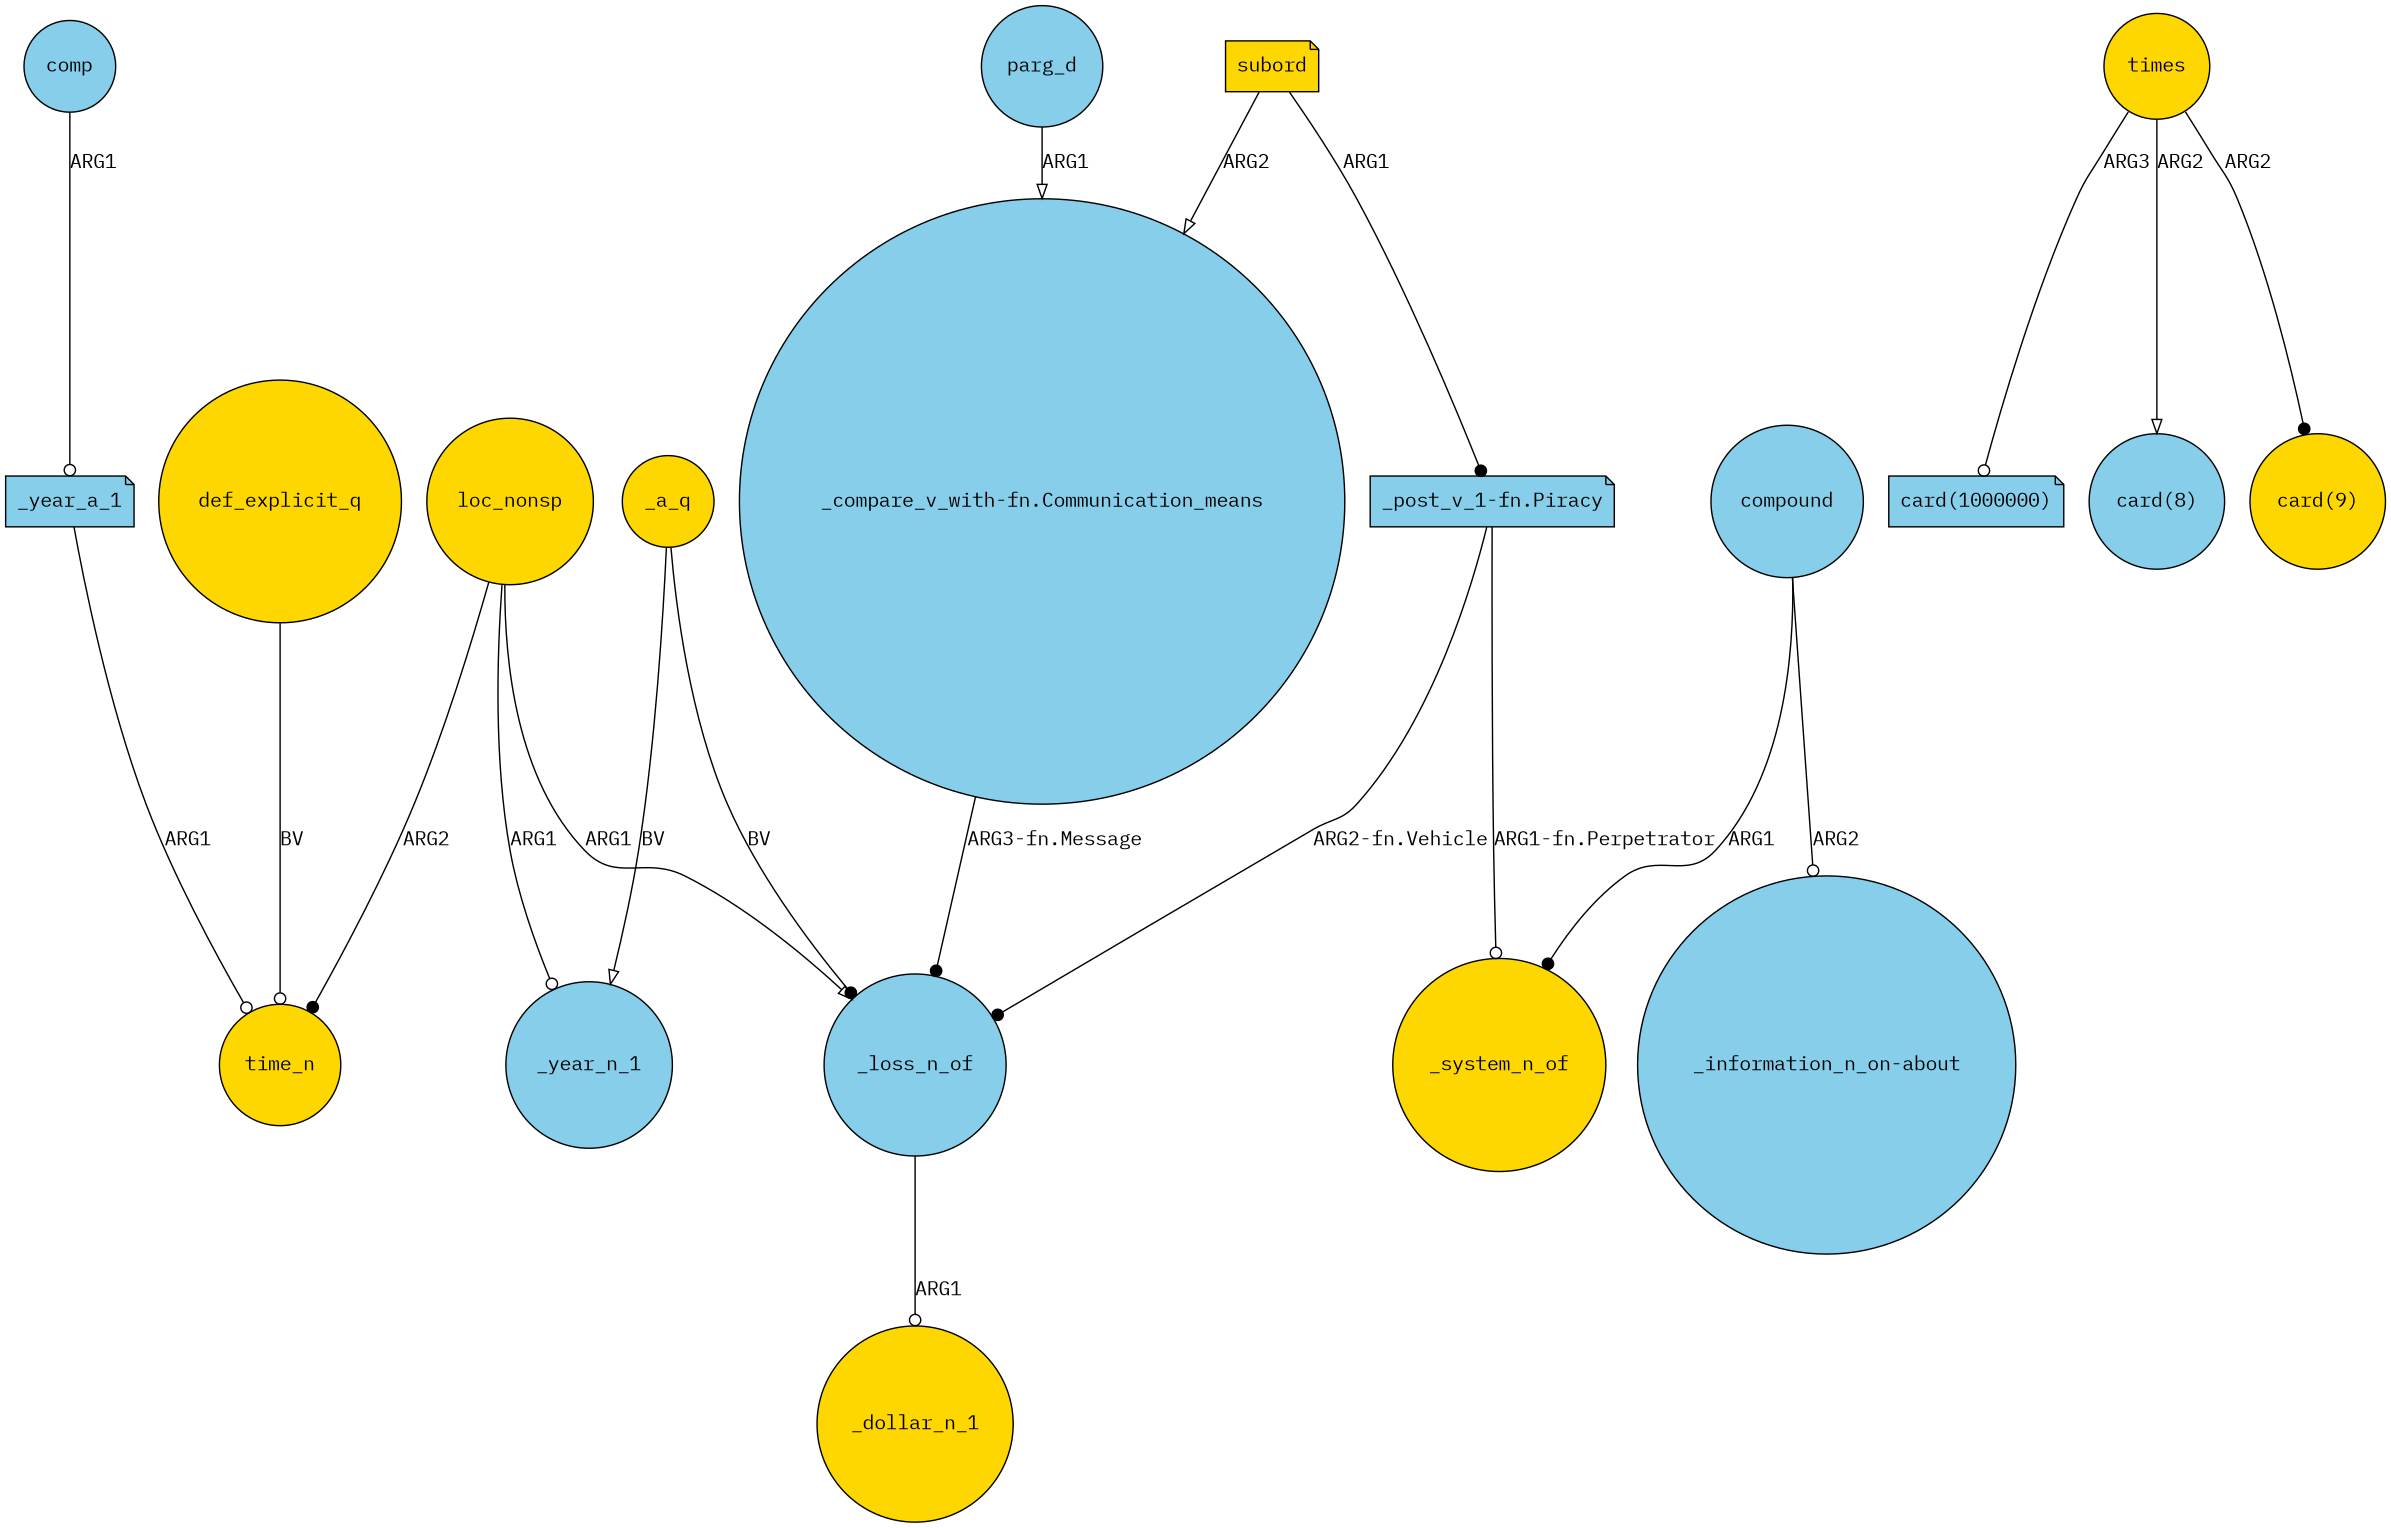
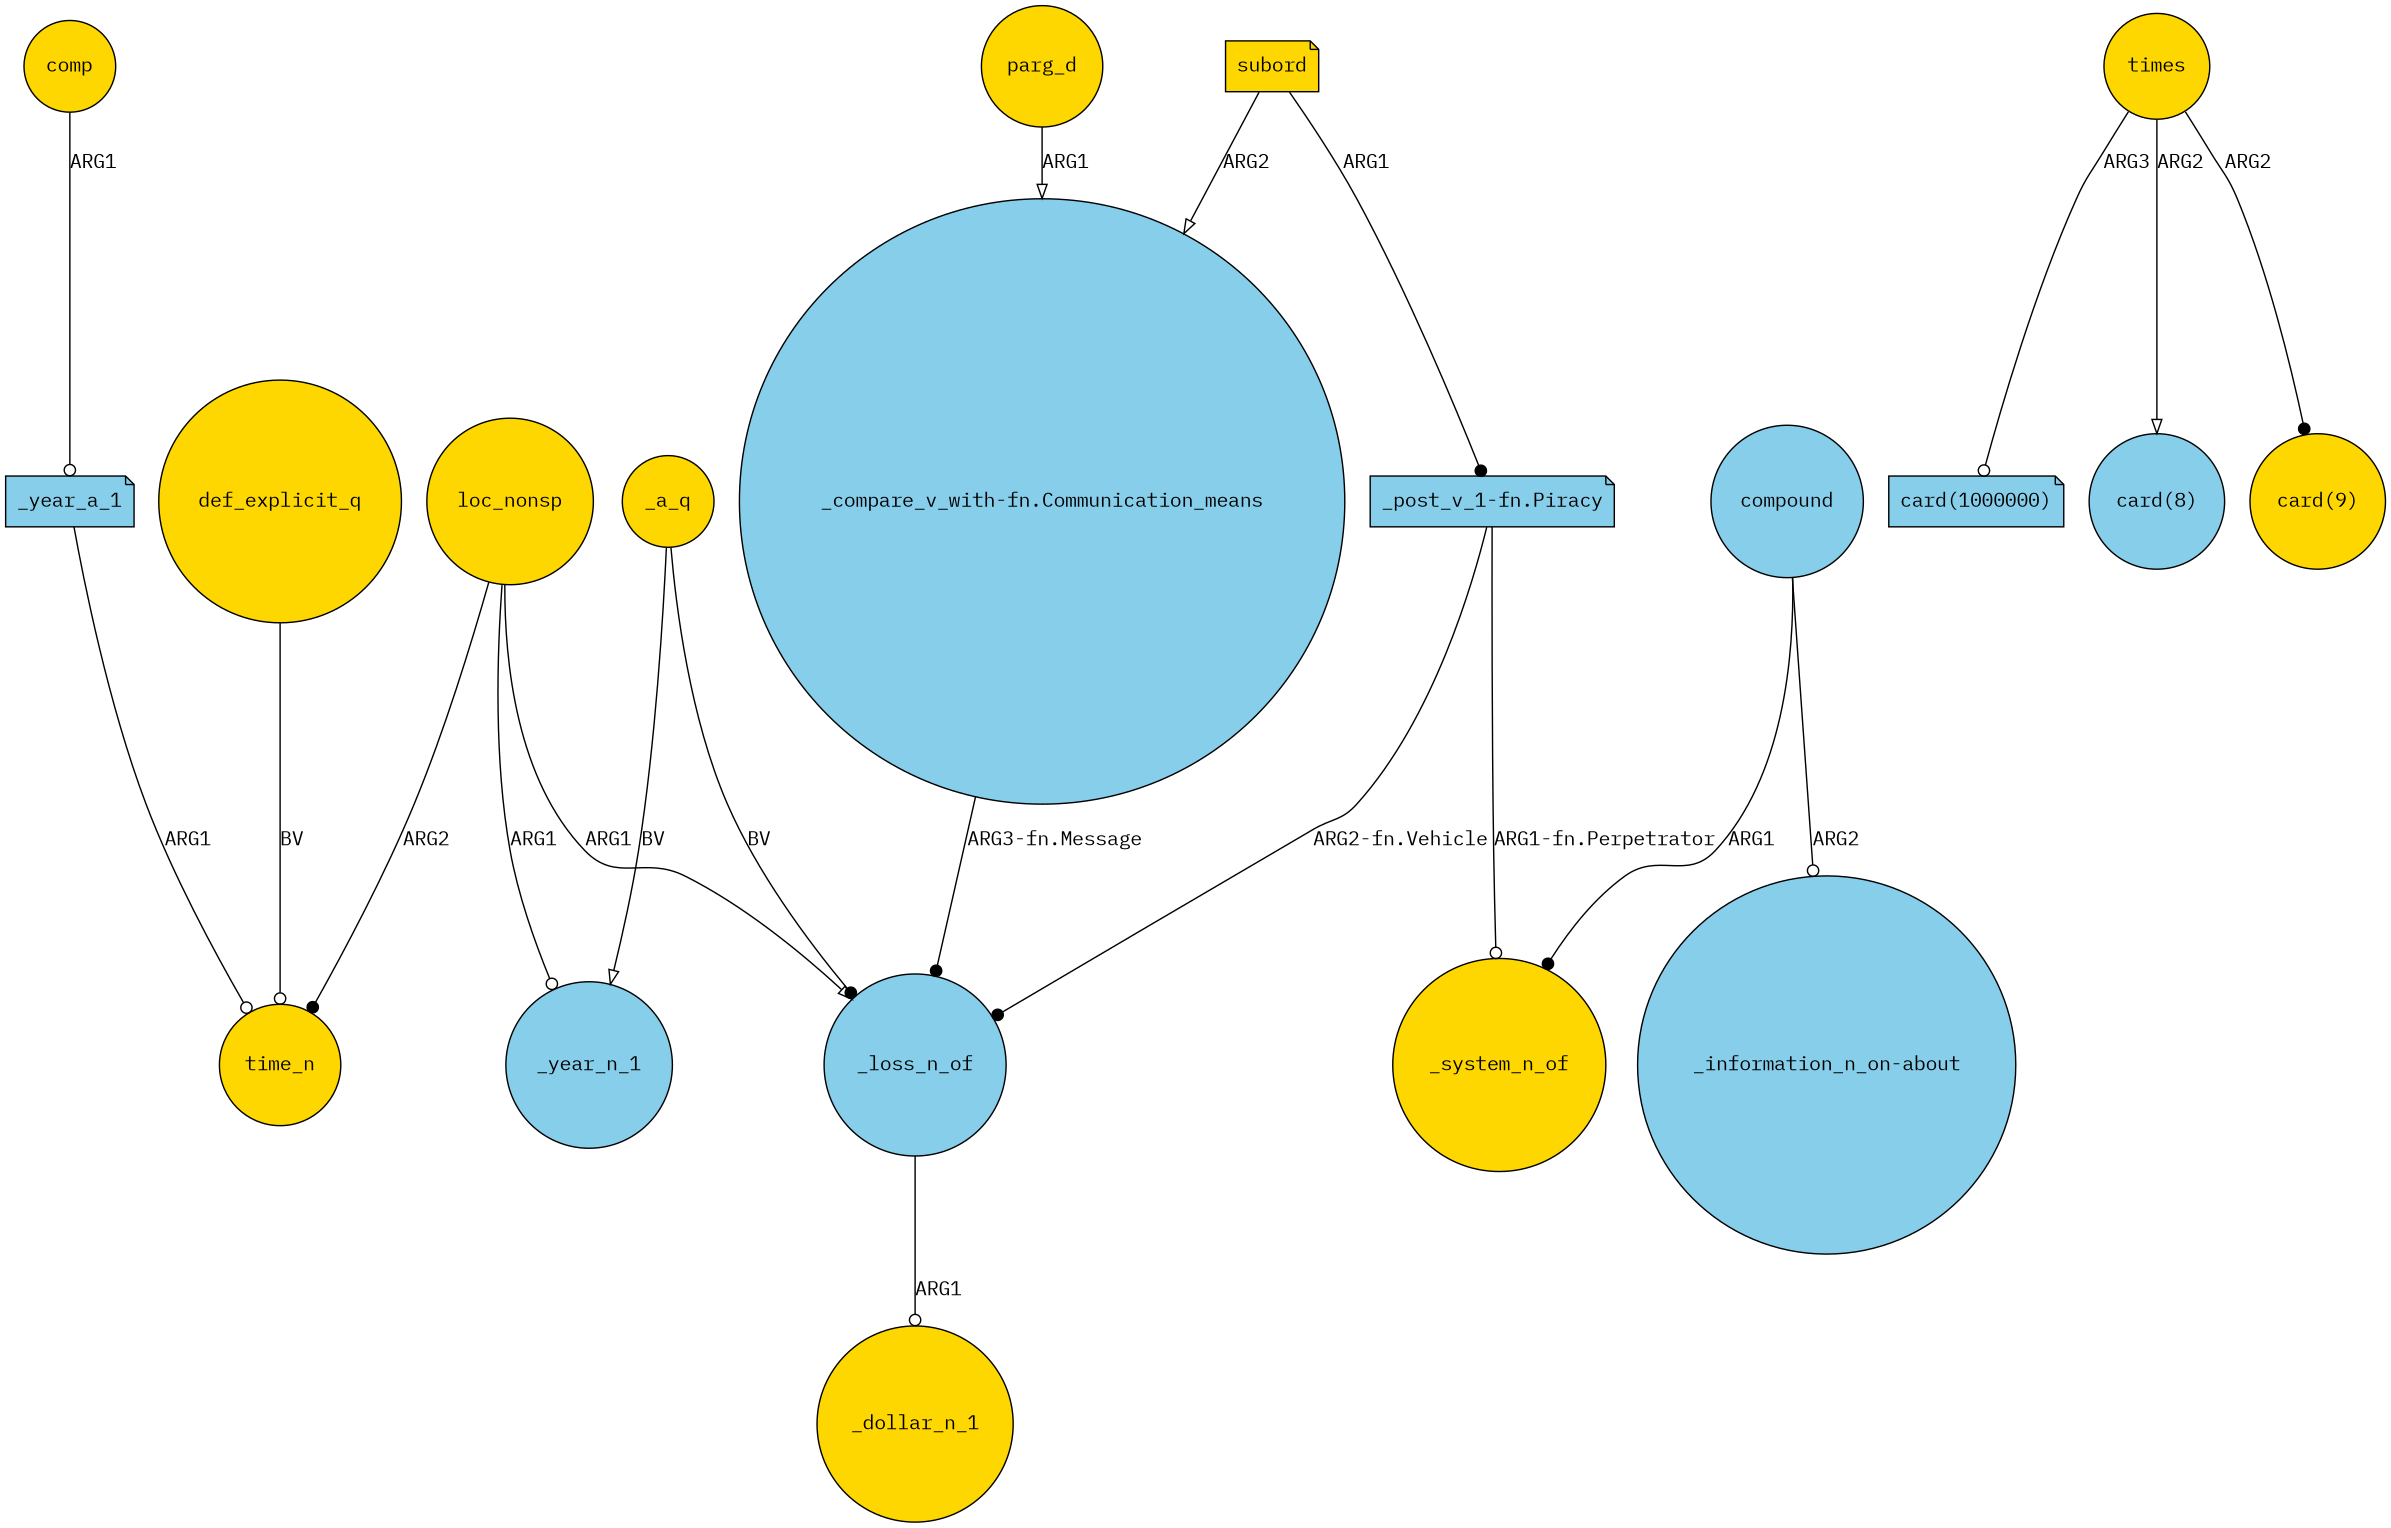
  digraph {
    fontname="IBM Plex Mono"
    node [fillcolor=skyblue fontname="IBM Plex Mono" shape=circle style=filled]
    edge [arrowhead=odot fontname="IBM Plex Mono"]
    n1 [label=_year_a_1 shape=note]
    time_n [fillcolor=gold]
    compound
    _system_n_of [fillcolor=gold]
    "_information_n_on-about"
    _loss_n_of
    _a_q [fillcolor=gold]
    _year_n_1
    _dollar_n_1 [fillcolor=gold]
    "_post_v_1-fn.Piracy" [shape=note]
    loc_nonsp [fillcolor=gold]
    "card(1000000)" [shape=note]
    times [fillcolor=gold]
    "card(8)"
    "card(9)" [fillcolor=gold]
-   comp
-   parg_d
+   comp [fillcolor=gold]
+   parg_d [fillcolor=gold]
    "_compare_v_with-fn.Communication_means"
    subord [fillcolor=gold shape=note]
    def_explicit_q [fillcolor=gold]
    n1 -> time_n [label=ARG1]
    compound -> _system_n_of [arrowhead=dot label=ARG1]
    compound -> "_information_n_on-about" [label=ARG2]
    _loss_n_of -> _dollar_n_1 [label=ARG1]
    _a_q -> _loss_n_of [arrowhead=dot label=BV]
    _a_q -> _year_n_1 [arrowhead=onormal label=BV]
    "_post_v_1-fn.Piracy" -> _system_n_of [label="ARG1-fn.Perpetrator"]
    "_post_v_1-fn.Piracy" -> _loss_n_of [arrowhead=dot label="ARG2-fn.Vehicle"]
    loc_nonsp -> time_n [arrowhead=dot label=ARG2]
    loc_nonsp -> _loss_n_of [arrowhead=onormal label=ARG1]
    loc_nonsp -> _year_n_1 [label=ARG1]
    times -> "card(1000000)" [label=ARG3]
    times -> "card(8)" [arrowhead=onormal label=ARG2]
    times -> "card(9)" [arrowhead=dot label=ARG2]
    comp -> n1 [label=ARG1]
    parg_d -> "_compare_v_with-fn.Communication_means" [arrowhead=onormal label=ARG1]
    "_compare_v_with-fn.Communication_means" -> _loss_n_of [arrowhead=dot label="ARG3-fn.Message"]
    subord -> "_post_v_1-fn.Piracy" [arrowhead=dot label=ARG1]
    subord -> "_compare_v_with-fn.Communication_means" [arrowhead=onormal label=ARG2]
    def_explicit_q -> time_n [label=BV]
  }
